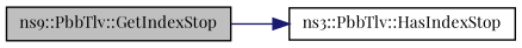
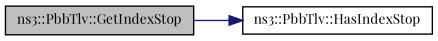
  digraph {
    rankdir=LR
    fontname="Playfair Display"
    node [color=black fontname="Playfair Display" fontsize=10 shape=record style=filled]
-   n1 [fillcolor=grey75 fontcolor=black height=0.2 label="ns9::PbbTlv::GetIndexStop" width=0.4]
+   n1 [fillcolor=grey75 fontcolor=black height=0.2 label="ns3::PbbTlv::GetIndexStop" width=0.4]
    n2 [fillcolor=white height=0.2 label="ns3::PbbTlv::HasIndexStop" width=0.4]
    n1 -> n2 [color=midnightblue fontname="Playfair Display" fontsize=10 labelfontname=Helvetica labelfontsize=10 style=solid]
  }
